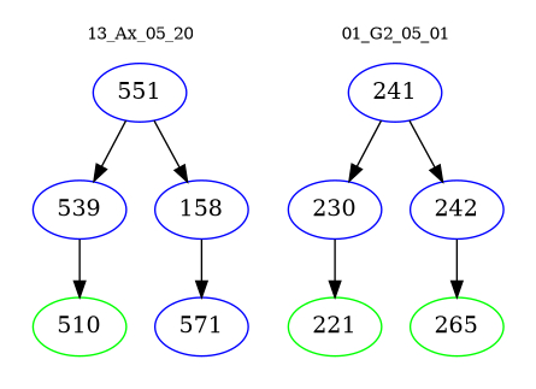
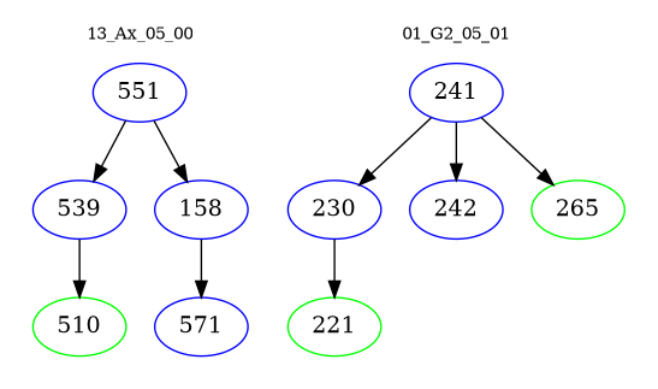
  digraph {
    node [color=blue]
    edge [color=black]
    n1 [label=551]
    n2 [label=539]
    n3 [label=158]
    n4 [color=green label=510]
    n5 [label=571]
    n6 [label=241]
    n7 [label=230]
    n8 [label=242]
    n9 [color=green label=221]
    n10 [color=green label=265]
    subgraph cluster_1 {
      color=white
      fontsize=10
-     label="13_Ax_05_20"
+     label="13_Ax_05_00"
      n1
      n2
      n3
      n4
      n5
    }
    subgraph cluster_2 {
      color=white
      fontsize=10
      label="01_G2_05_01"
      n6
      n7
      n8
      n9
      n10
    }
    n1 -> n2
    n1 -> n3
    n2 -> n4
    n3 -> n5
    n6 -> n7
    n6 -> n8
    n7 -> n9
-   n8 -> n10
+   n6 -> n10
  }
